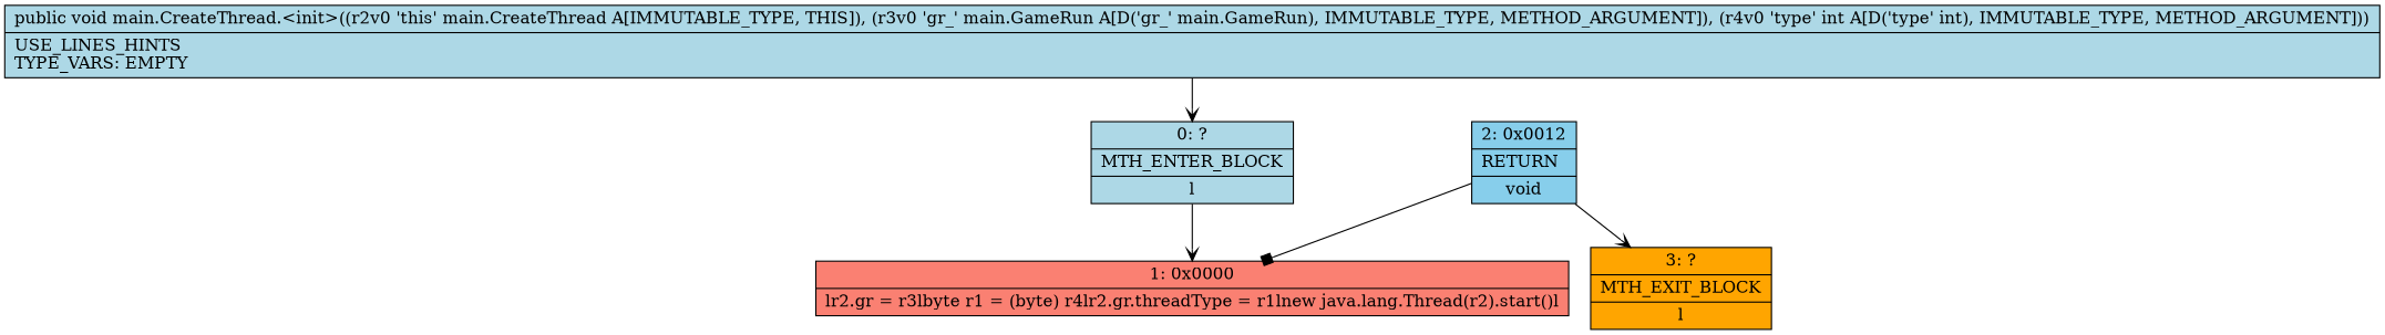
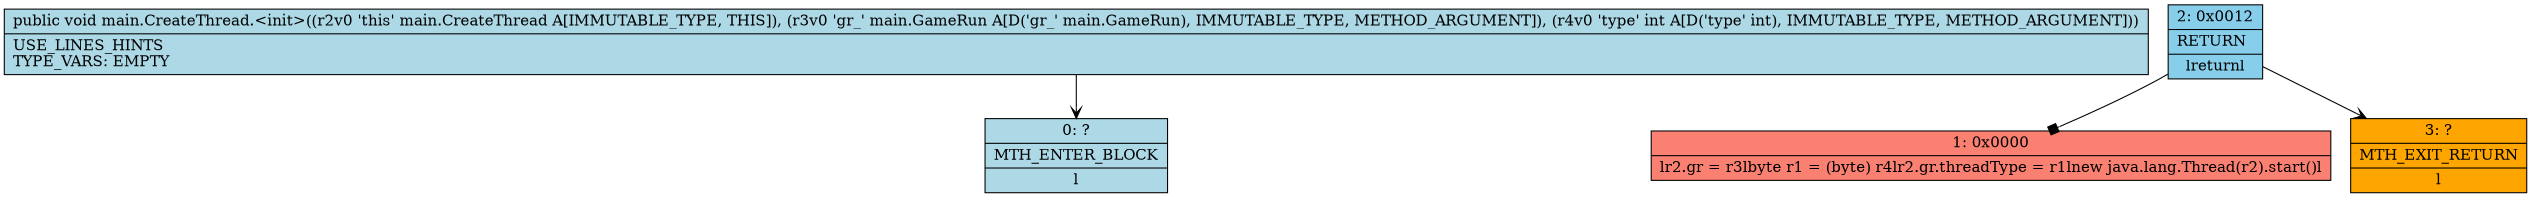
  digraph {
    node [fillcolor=lightblue shape=record style=filled]
    edge [arrowhead=vee]
    n1 [label="{0\:\ ?|MTH_ENTER_BLOCK\l|l}"]
    n2 [fillcolor=salmon label="{1\:\ 0x0000|lr2.gr = r3lbyte r1 = (byte) r4lr2.gr.threadType = r1lnew java.lang.Thread(r2).start()l}"]
-   n3 [fillcolor=skyblue label="{2\:\ 0x0012|RETURN\l|void}"]
-   n4 [fillcolor=orange label="{3\:\ ?|MTH_EXIT_BLOCK\l|l}"]
+   n3 [fillcolor=skyblue label="{2\:\ 0x0012|RETURN\l|lreturnl}"]
+   n4 [fillcolor=orange label="{3\:\ ?|MTH_EXIT_RETURN\l|l}"]
    n5 [label="{public void main.CreateThread.\<init\>((r2v0 'this' main.CreateThread A[IMMUTABLE_TYPE, THIS]), (r3v0 'gr_' main.GameRun A[D('gr_' main.GameRun), IMMUTABLE_TYPE, METHOD_ARGUMENT]), (r4v0 'type' int A[D('type' int), IMMUTABLE_TYPE, METHOD_ARGUMENT]))  | USE_LINES_HINTS\lTYPE_VARS: EMPTY\l}"]
-   n1 -> n2
    n3 -> n2 [arrowhead=box]
    n3 -> n4
    n5 -> n1
  }
